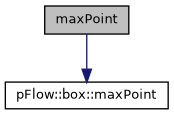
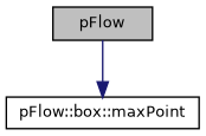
  digraph {
    rankdir=TB
    node [color=black fontname=Helvetica fontsize=10 shape=record style=filled]
-   n1 [fillcolor=grey75 fontcolor=black height=0.2 label=maxPoint width=0.4]
+   n1 [fillcolor=grey75 fontcolor=black height=0.2 label=pFlow width=0.4]
    n2 [fillcolor=white height=0.2 label="pFlow::box::maxPoint" width=0.4]
    n1 -> n2 [color=midnightblue fontname=Helvetica fontsize=10 labelfontname=Helvetica labelfontsize=10 style=solid]
  }
